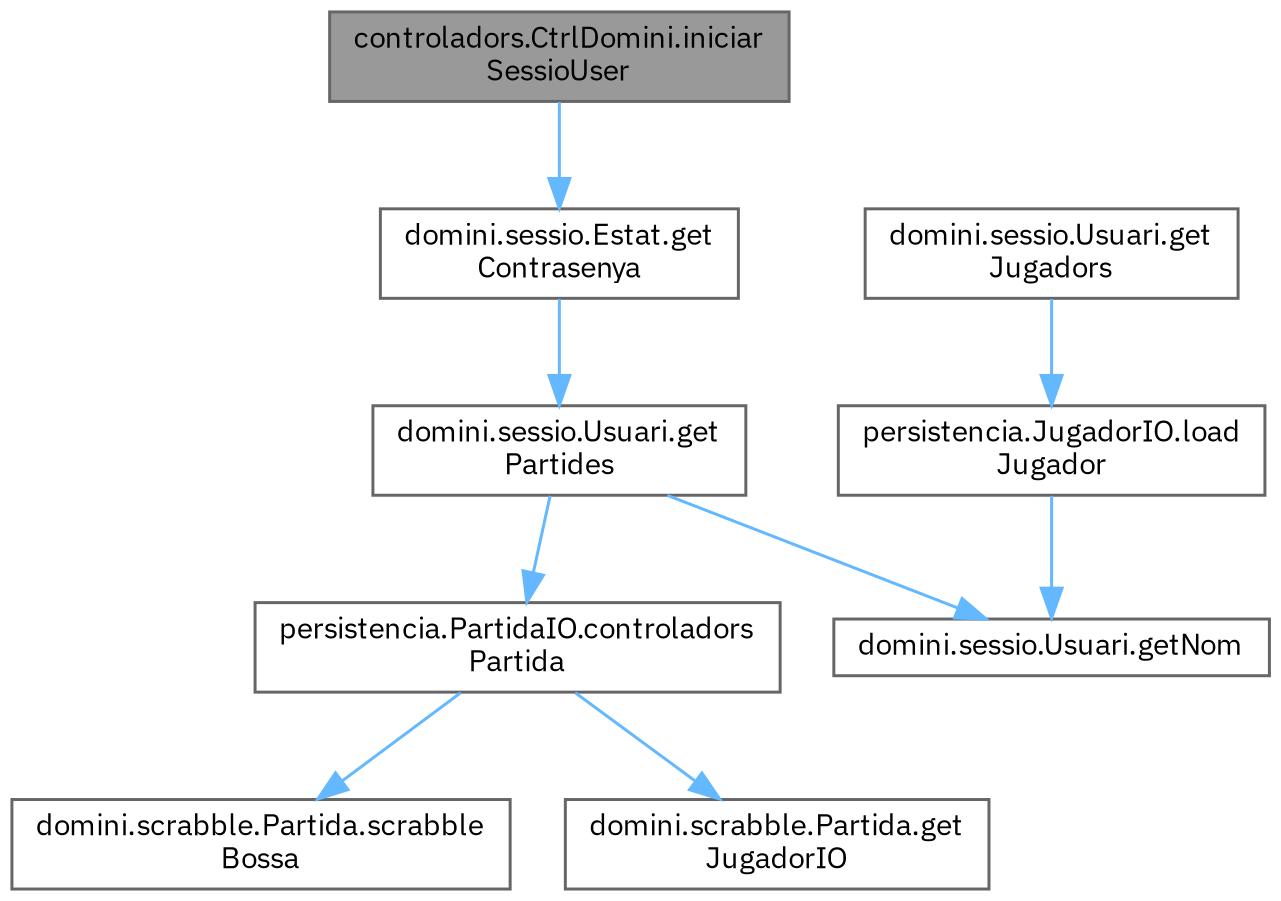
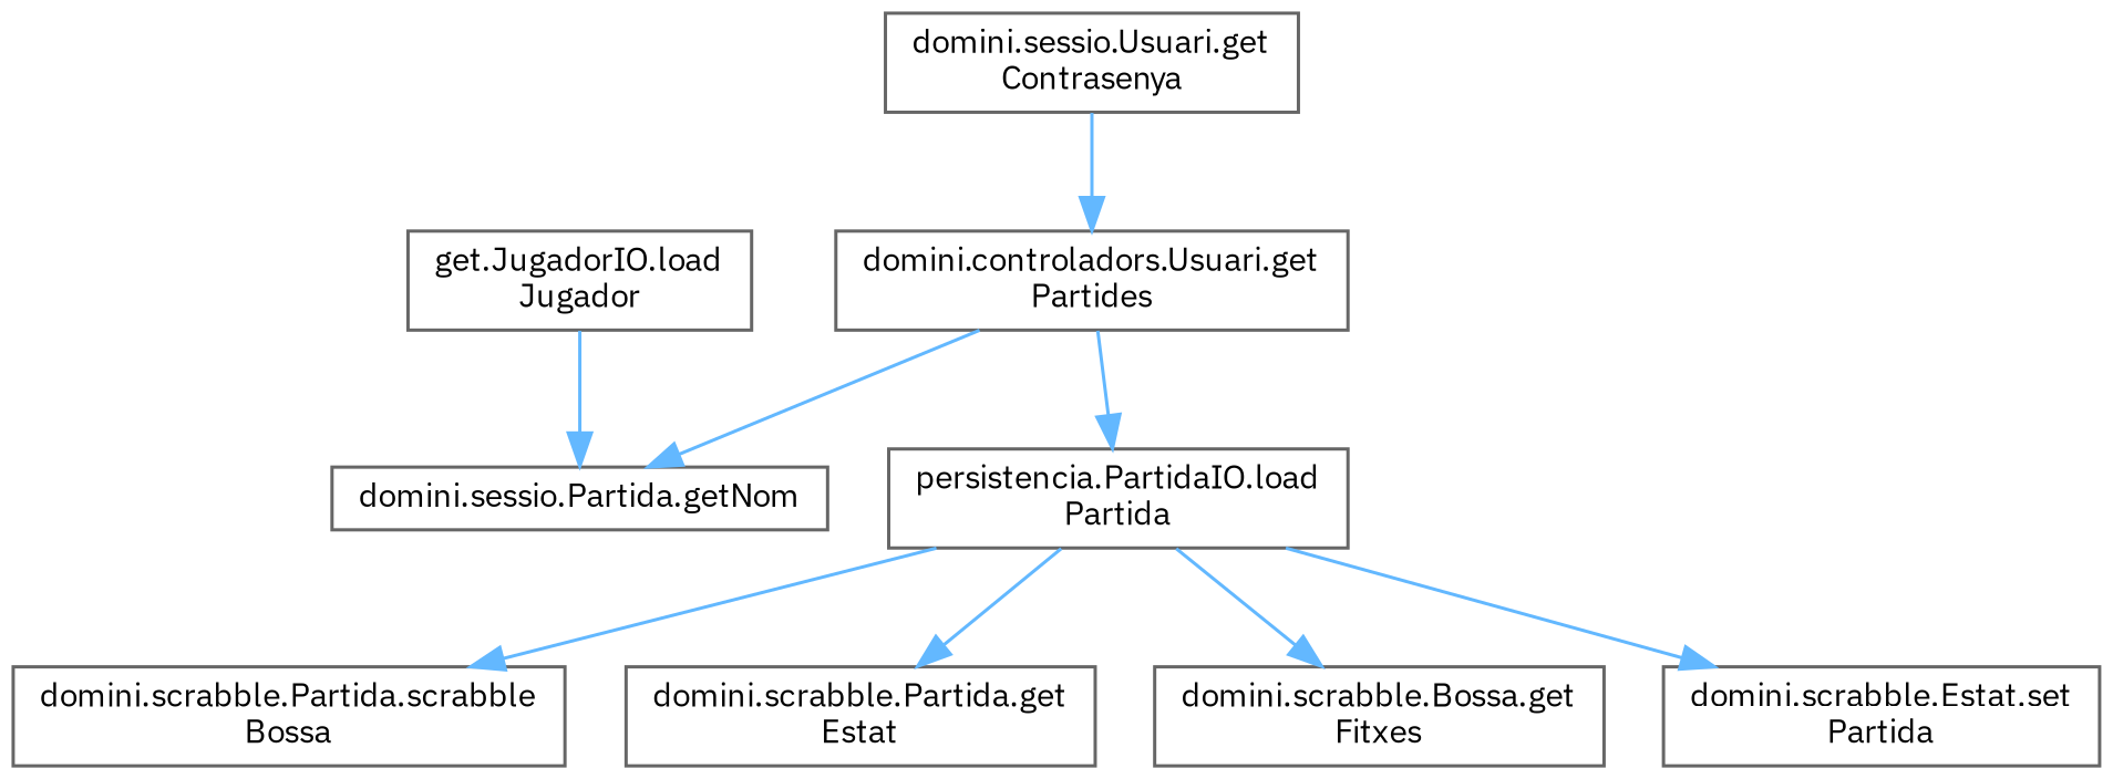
  digraph {
    fontname="IBM Plex Sans"
    rankdir=TB
    node [color=grey40 fillcolor=white fontname="IBM Plex Sans" fontsize=10 shape=box style=filled]
    edge [color=steelblue1 fontname="IBM Plex Sans" fontsize=10 labelfontname=Helvetica labelfontsize=10 style=solid]
-   n1 [color=gray40 fillcolor=grey60 fontcolor=black height=0.2 label="controladors.CtrlDomini.iniciar\lSessioUser" width=0.4]
-   n2 [height=0.2 label="domini.sessio.Estat.get\lContrasenya" width=0.4]
-   n3 [height=0.2 label="domini.sessio.Usuari.get\lPartides" width=0.4]
-   n4 [height=0.2 label="domini.sessio.Usuari.get\lJugadors" width=0.4]
-   n5 [height=0.2 label="persistencia.JugadorIO.load\lJugador" width=0.4]
-   n6 [height=0.2 label="domini.sessio.Usuari.getNom" width=0.4]
-   n7 [height=0.2 label="persistencia.PartidaIO.controladors\lPartida" width=0.4]
+   n2 [height=0.2 label="domini.sessio.Usuari.get\lContrasenya" width=0.4]
+   n3 [height=0.2 label="domini.controladors.Usuari.get\lPartides" width=0.4]
+   n5 [height=0.2 label="get.JugadorIO.load\lJugador" width=0.4]
+   n6 [height=0.2 label="domini.sessio.Partida.getNom" width=0.4]
+   n7 [height=0.2 label="persistencia.PartidaIO.load\lPartida" width=0.4]
    n8 [height=0.2 label="domini.scrabble.Partida.scrabble\lBossa" width=0.4]
-   n9 [height=0.2 label="domini.scrabble.Partida.get\lJugadorIO" width=0.4]
-   n1 -> n2
+   n9 [height=0.2 label="domini.scrabble.Partida.get\lEstat" width=0.4]
+   n10 [height=0.2 label="domini.scrabble.Bossa.get\lFitxes" width=0.4]
+   n11 [height=0.2 label="domini.scrabble.Estat.set\lPartida" width=0.4]
    n2 -> n3
    n3 -> n6
    n3 -> n7
-   n4 -> n5
    n5 -> n6
    n7 -> n8
    n7 -> n9
+   n7 -> n10
+   n7 -> n11
  }
